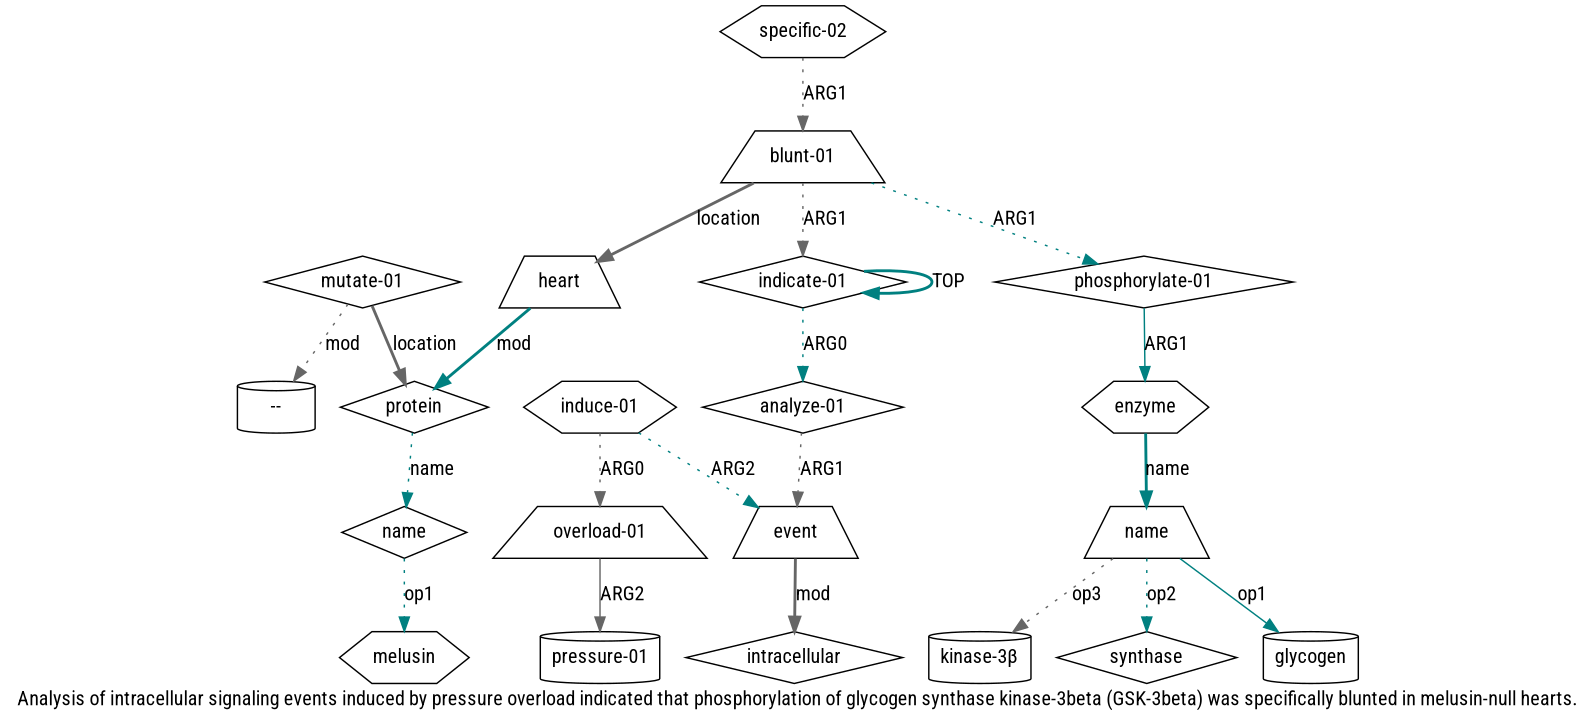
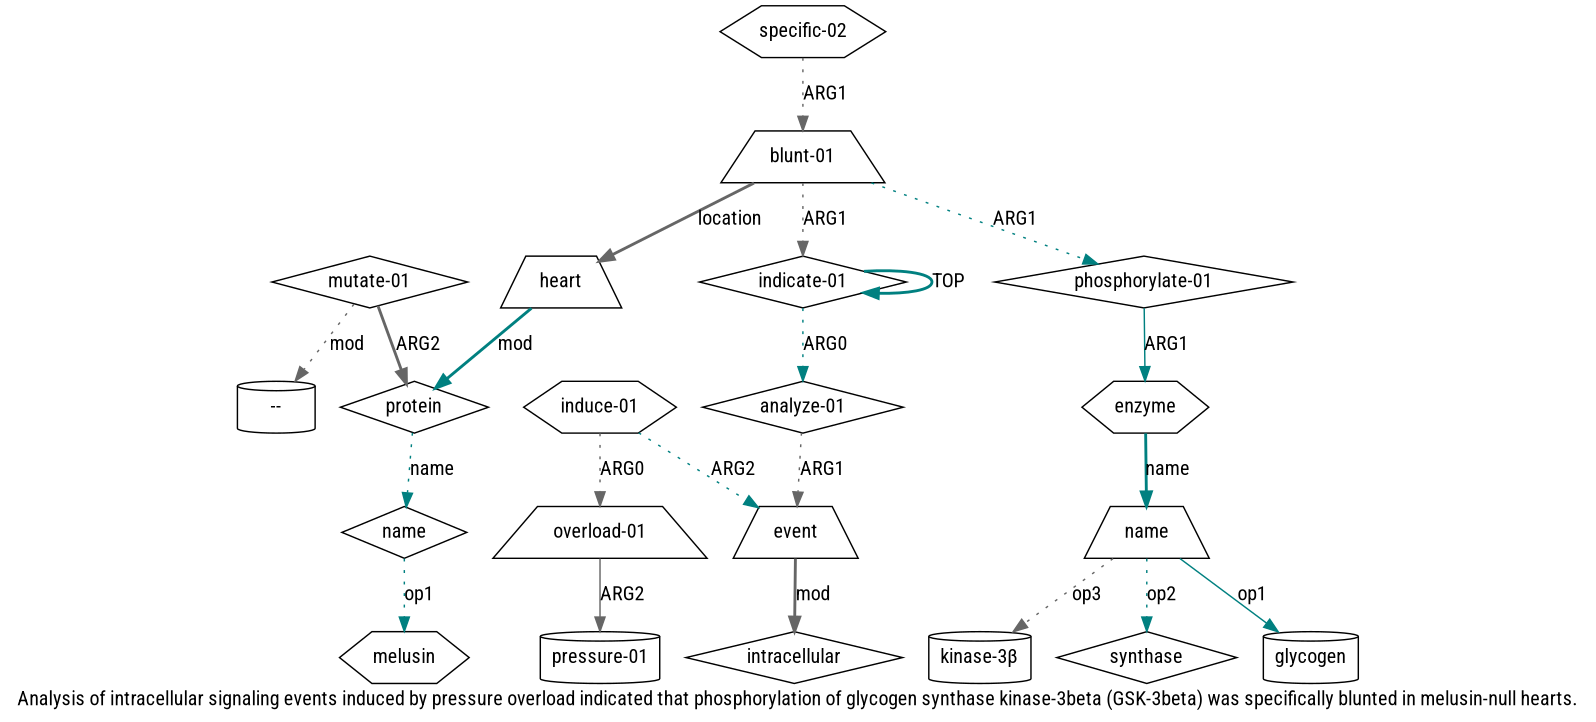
  digraph {
    fontname="Roboto Condensed"
    label="Analysis of intracellular signaling events induced by pressure overload indicated that phosphorylation of glycogen synthase kinase-3beta (GSK-3beta) was specifically blunted in melusin-null hearts."
    node [color=black fontname="Roboto Condensed" gold_ind=-1 gold_label=name shape=diamond test_ind=-1 test_label=name]
    edge [color=teal fontname="Roboto Condensed" gold_label=ARG1 style=dotted test_label=ARG1]
    n1 [gold_label="kinase-3β" label="kinase-3β" shape=cylinder test_label="kinase-3β"]
    n2 [gold_label=melusin label=melusin shape=hexagon test_label=melusin]
    n3 [gold_ind=15 gold_label="mutate-01" label="mutate-01" test_ind=15 test_label="mutate-01"]
    n4 [gold_ind=13 gold_label=protein label=protein test_ind=13 test_label=protein]
    n5 [gold_label="--" label="--" shape=cylinder test_label="--"]
    n6 [gold_ind=14 label=name test_ind=14]
    n7 [gold_ind=16 gold_label="specific-02" label="specific-02" shape=hexagon test_ind=16 test_label="specific-02"]
    n8 [gold_ind=8 gold_label="blunt-01" label="blunt-01" shape=trapezium test_ind=8 test_label="blunt-01"]
    n9 [gold_ind=12 gold_label=heart label=heart shape=trapezium test_ind=12 test_label=heart]
    n10 [gold_ind=9 gold_label="phosphorylate-01" label="phosphorylate-01" test_ind=9 test_label="phosphorylate-01"]
    n11 [gold_ind=0 gold_label="indicate-01" label="indicate-01" test_ind=0 test_label="indicate-01"]
    n12 [gold_ind=10 gold_label=enzyme label=enzyme shape=hexagon test_ind=10 test_label=enzyme]
    n13 [gold_ind=11 label=name shape=trapezium test_ind=11]
    n14 [gold_label=synthase label=synthase test_label=synthase]
    n15 [gold_label=glycogen label=glycogen shape=cylinder test_label=glycogen]
    n16 [gold_ind=1 gold_label="analyze-01" label="analyze-01" test_ind=1 test_label="analyze-01"]
    n17 [gold_ind=2 gold_label=event label=event shape=trapezium test_ind=2 test_label=event]
    n18 [gold_ind=4 gold_label=intracellular label=intracellular test_ind=4 test_label=intracellular]
    n19 [gold_ind=5 gold_label="induce-01" label="induce-01" shape=hexagon test_ind=5 test_label="induce-01"]
    n20 [gold_ind=6 gold_label="overload-01" label="overload-01" shape=trapezium test_ind=6 test_label="overload-01"]
    n21 [gold_ind=7 gold_label="pressure-01" label="pressure-01" shape=cylinder test_ind=7 test_label="pressure-01"]
-   n3 -> n4 [color=gray40 gold_label=ARG2 label=location style=bold test_label=ARG2]
+   n3 -> n4 [color=gray40 gold_label=ARG2 label=ARG2 style=bold test_label=ARG2]
    n3 -> n5 [color=gray40 gold_label=mod label=mod test_label=mod]
    n4 -> n6 [gold_label=name label=name test_label=name]
    n6 -> n2 [gold_label=op1 label=op1 test_label=op1]
    n7 -> n8 [color=gray40 label=ARG1]
    n8 -> n9 [color=gray40 gold_label=location label=location style=bold test_label=location]
    n8 -> n10 [label=ARG1]
    n8 -> n11 [color=gray40 label=ARG1]
    n9 -> n4 [gold_label=mod label=mod style=bold test_label=mod]
    n10 -> n12 [label=ARG1 style=solid]
    n11 -> n11 [gold_label=TOP label=TOP style=bold test_label=TOP]
    n11 -> n16 [gold_label=ARG0 label=ARG0 test_label=ARG0]
    n12 -> n13 [gold_label=name label=name style=bold test_label=name]
    n13 -> n1 [color=gray40 gold_label=op3 label=op3 test_label=op3]
    n13 -> n14 [gold_label=op2 label=op2 test_label=op2]
    n13 -> n15 [gold_label=op1 label=op1 style=solid test_label=op1]
    n16 -> n17 [color=gray40 label=ARG1]
    n17 -> n18 [color=gray40 gold_label=mod label=mod style=bold test_label=mod]
    n19 -> n17 [gold_label=ARG2 label=ARG2 test_label=ARG2]
    n19 -> n20 [color=gray40 gold_label=ARG0 label=ARG0 test_label=ARG0]
    n20 -> n21 [color=gray40 gold_label=ARG2 label=ARG2 style=solid test_label=ARG2]
  }
